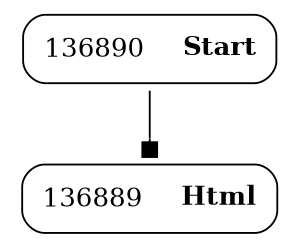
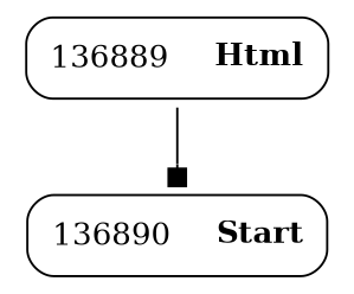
  digraph {
    node [shape=none]
    n1 [label=<<TABLE border='1' cellspacing='0' cellpadding='10' style='rounded' ><TR><TD border='0'>136890</TD><TD border='0'><B>Start</B></TD></TR></TABLE>>]
    n2 [label=<<TABLE border='1' cellspacing='0' cellpadding='10' style='rounded' ><TR><TD border='0'>136889</TD><TD border='0'><B>Html</B></TD></TR></TABLE>>]
-   n1 -> n2 [weight=2 style=solid arrowhead=box]
+   n2 -> n1 [weight=2 style=solid arrowhead=box]
  }
